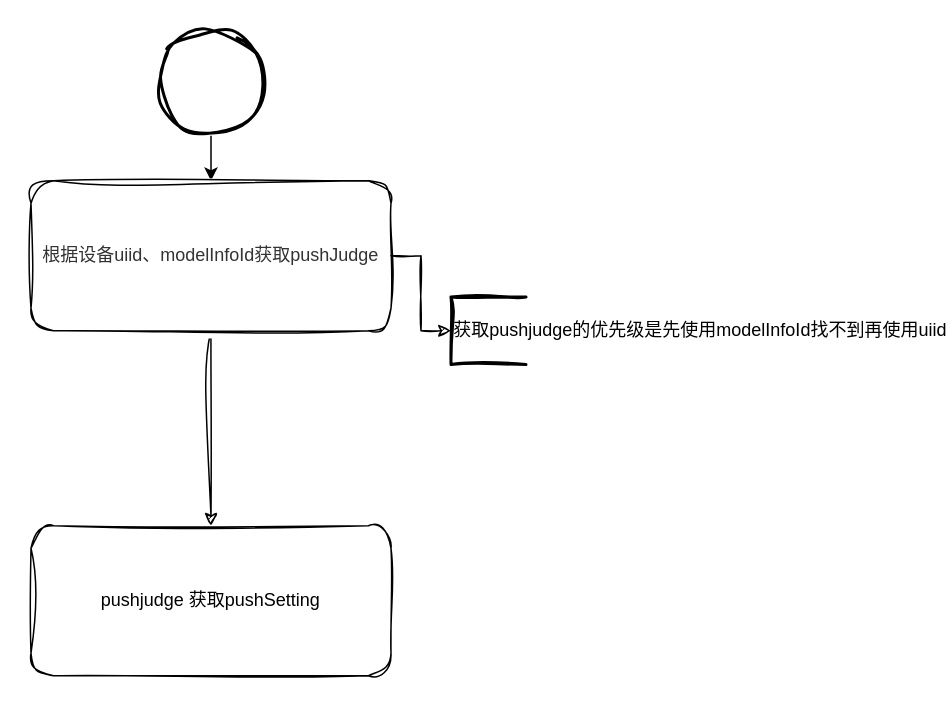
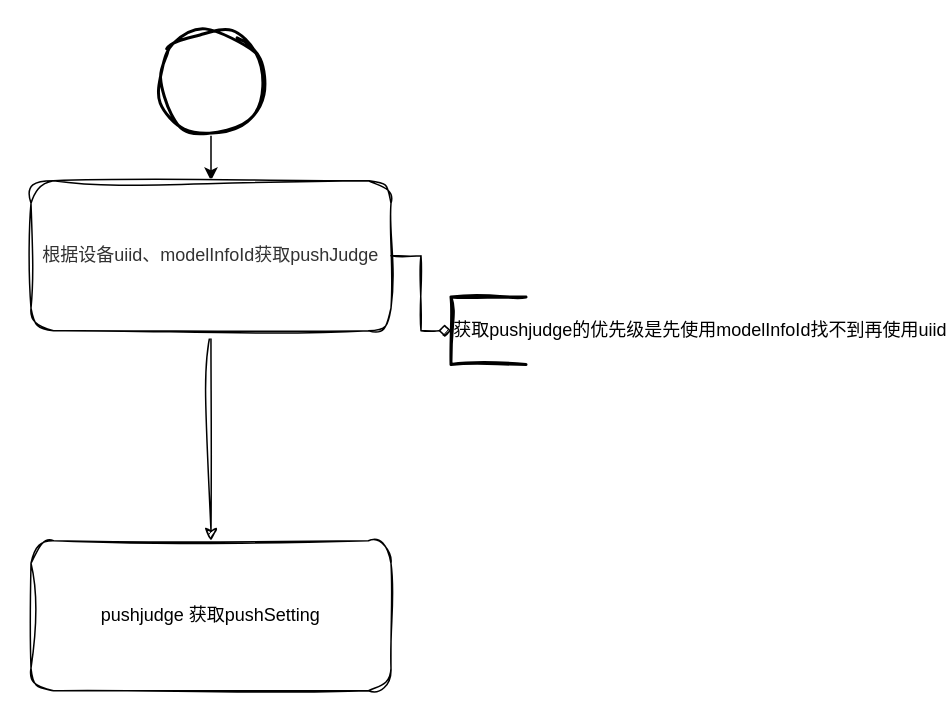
  <mxCell id="0" />
  <mxCell id="1" parent="0" />
  <mxCell id="2" value="" style="edgeStyle=orthogonalEdgeStyle;rounded=0;orthogonalLoop=1;jettySize=auto;html=1;entryX=0.5;entryY=0;entryDx=0;entryDy=0;" edge="1" parent="1" source="3" target="6"><mxGeometry relative="1" as="geometry"><mxPoint x="140" y="180" as="targetPoint" /></mxGeometry></mxCell>
  <mxCell id="3" value="" style="strokeWidth=2;html=1;shape=mxgraph.flowchart.start_2;whiteSpace=wrap;sketch=1;curveFitting=1;jiggle=2;" vertex="1" parent="1"><mxGeometry x="105" y="20" width="70" height="70" as="geometry" /></mxCell>
- <mxCell id="4" style="edgeStyle=orthogonalEdgeStyle;rounded=0;sketch=1;hachureGap=4;jiggle=2;curveFitting=1;orthogonalLoop=1;jettySize=auto;html=1;" edge="1" parent="1" source="6" target="7"><mxGeometry relative="1" as="geometry" /></mxCell>
+ <mxCell id="4" style="edgeStyle=orthogonalEdgeStyle;rounded=0;sketch=1;hachureGap=4;jiggle=2;curveFitting=1;orthogonalLoop=1;jettySize=auto;html=1;endArrow=diamond;" edge="1" parent="1" source="6" target="7"><mxGeometry relative="1" as="geometry" /></mxCell>
  <mxCell id="5" value="" style="edgeStyle=orthogonalEdgeStyle;rounded=0;sketch=1;hachureGap=4;jiggle=2;curveFitting=1;orthogonalLoop=1;jettySize=auto;html=1;" edge="1" parent="1" source="6" target="8"><mxGeometry relative="1" as="geometry" /></mxCell>
  <mxCell id="6" value="&lt;span style=&quot;color: rgb(51, 51, 51);&quot;&gt;根据设备uiid、modelInfoId获取pushJudge&lt;/span&gt;" style="rounded=1;whiteSpace=wrap;html=1;sketch=1;curveFitting=1;jiggle=2;" vertex="1" parent="1"><mxGeometry x="20" y="120" width="240" height="100" as="geometry" /></mxCell>
  <mxCell id="7" value="获取pushjudge的优先级是先使用modelInfoId找不到再使用uiid" style="strokeWidth=2;html=1;shape=mxgraph.flowchart.annotation_1;align=left;pointerEvents=1;sketch=1;hachureGap=4;jiggle=2;curveFitting=1;" vertex="1" parent="1"><mxGeometry x="300" y="197.5" width="50" height="45" as="geometry" /></mxCell>
- <mxCell id="8" value="pushjudge 获取pushSetting" style="rounded=1;whiteSpace=wrap;html=1;sketch=1;curveFitting=1;jiggle=2;" vertex="1" parent="1"><mxGeometry x="20" y="350" width="240" height="100" as="geometry" /></mxCell>
+ <mxCell id="8" value="pushjudge 获取pushSetting" style="rounded=1;whiteSpace=wrap;html=1;sketch=1;curveFitting=1;jiggle=2;" vertex="1" parent="1"><mxGeometry x="20" y="360" width="240" height="100" as="geometry" /></mxCell>
